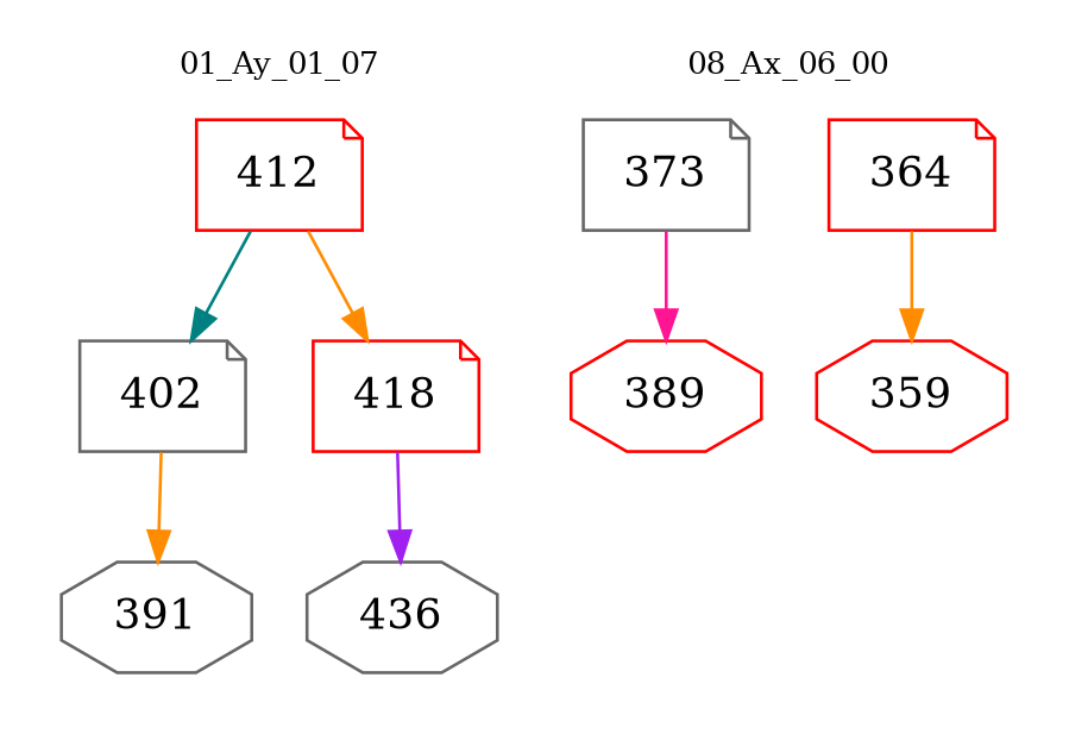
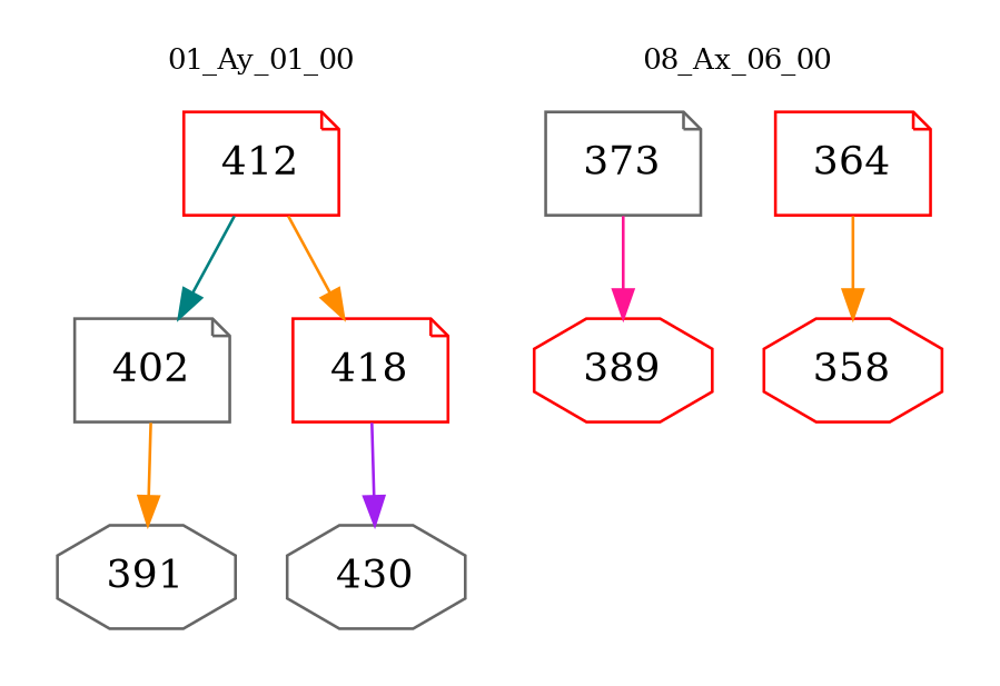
  digraph {
    node [color=red shape=note]
    edge [color=darkorange]
    n1 [label=412]
    n2 [color=gray40 label=402]
    n3 [label=418]
    n4 [color=gray40 label=391 shape=octagon]
-   n5 [color=gray40 label=436 shape=octagon]
+   n5 [color=gray40 label=430 shape=octagon]
    n6 [label=364]
    n7 [color=gray40 label=373]
-   n8 [label=359 shape=octagon]
+   n8 [label=358 shape=octagon]
    n9 [label=389 shape=octagon]
    subgraph cluster_1 {
      color=white
      fontsize=10
-     label="01_Ay_01_07"
+     label="01_Ay_01_00"
      n1
      n2
      n3
      n4
      n5
    }
    subgraph cluster_2 {
      color=white
      fontsize=10
      label="08_Ax_06_00"
      n6
      n7
      n8
      n9
    }
    n1 -> n2 [color=teal]
    n1 -> n3
    n2 -> n4
    n3 -> n5 [color=purple]
    n6 -> n8
    n7 -> n9 [color=deeppink]
  }
